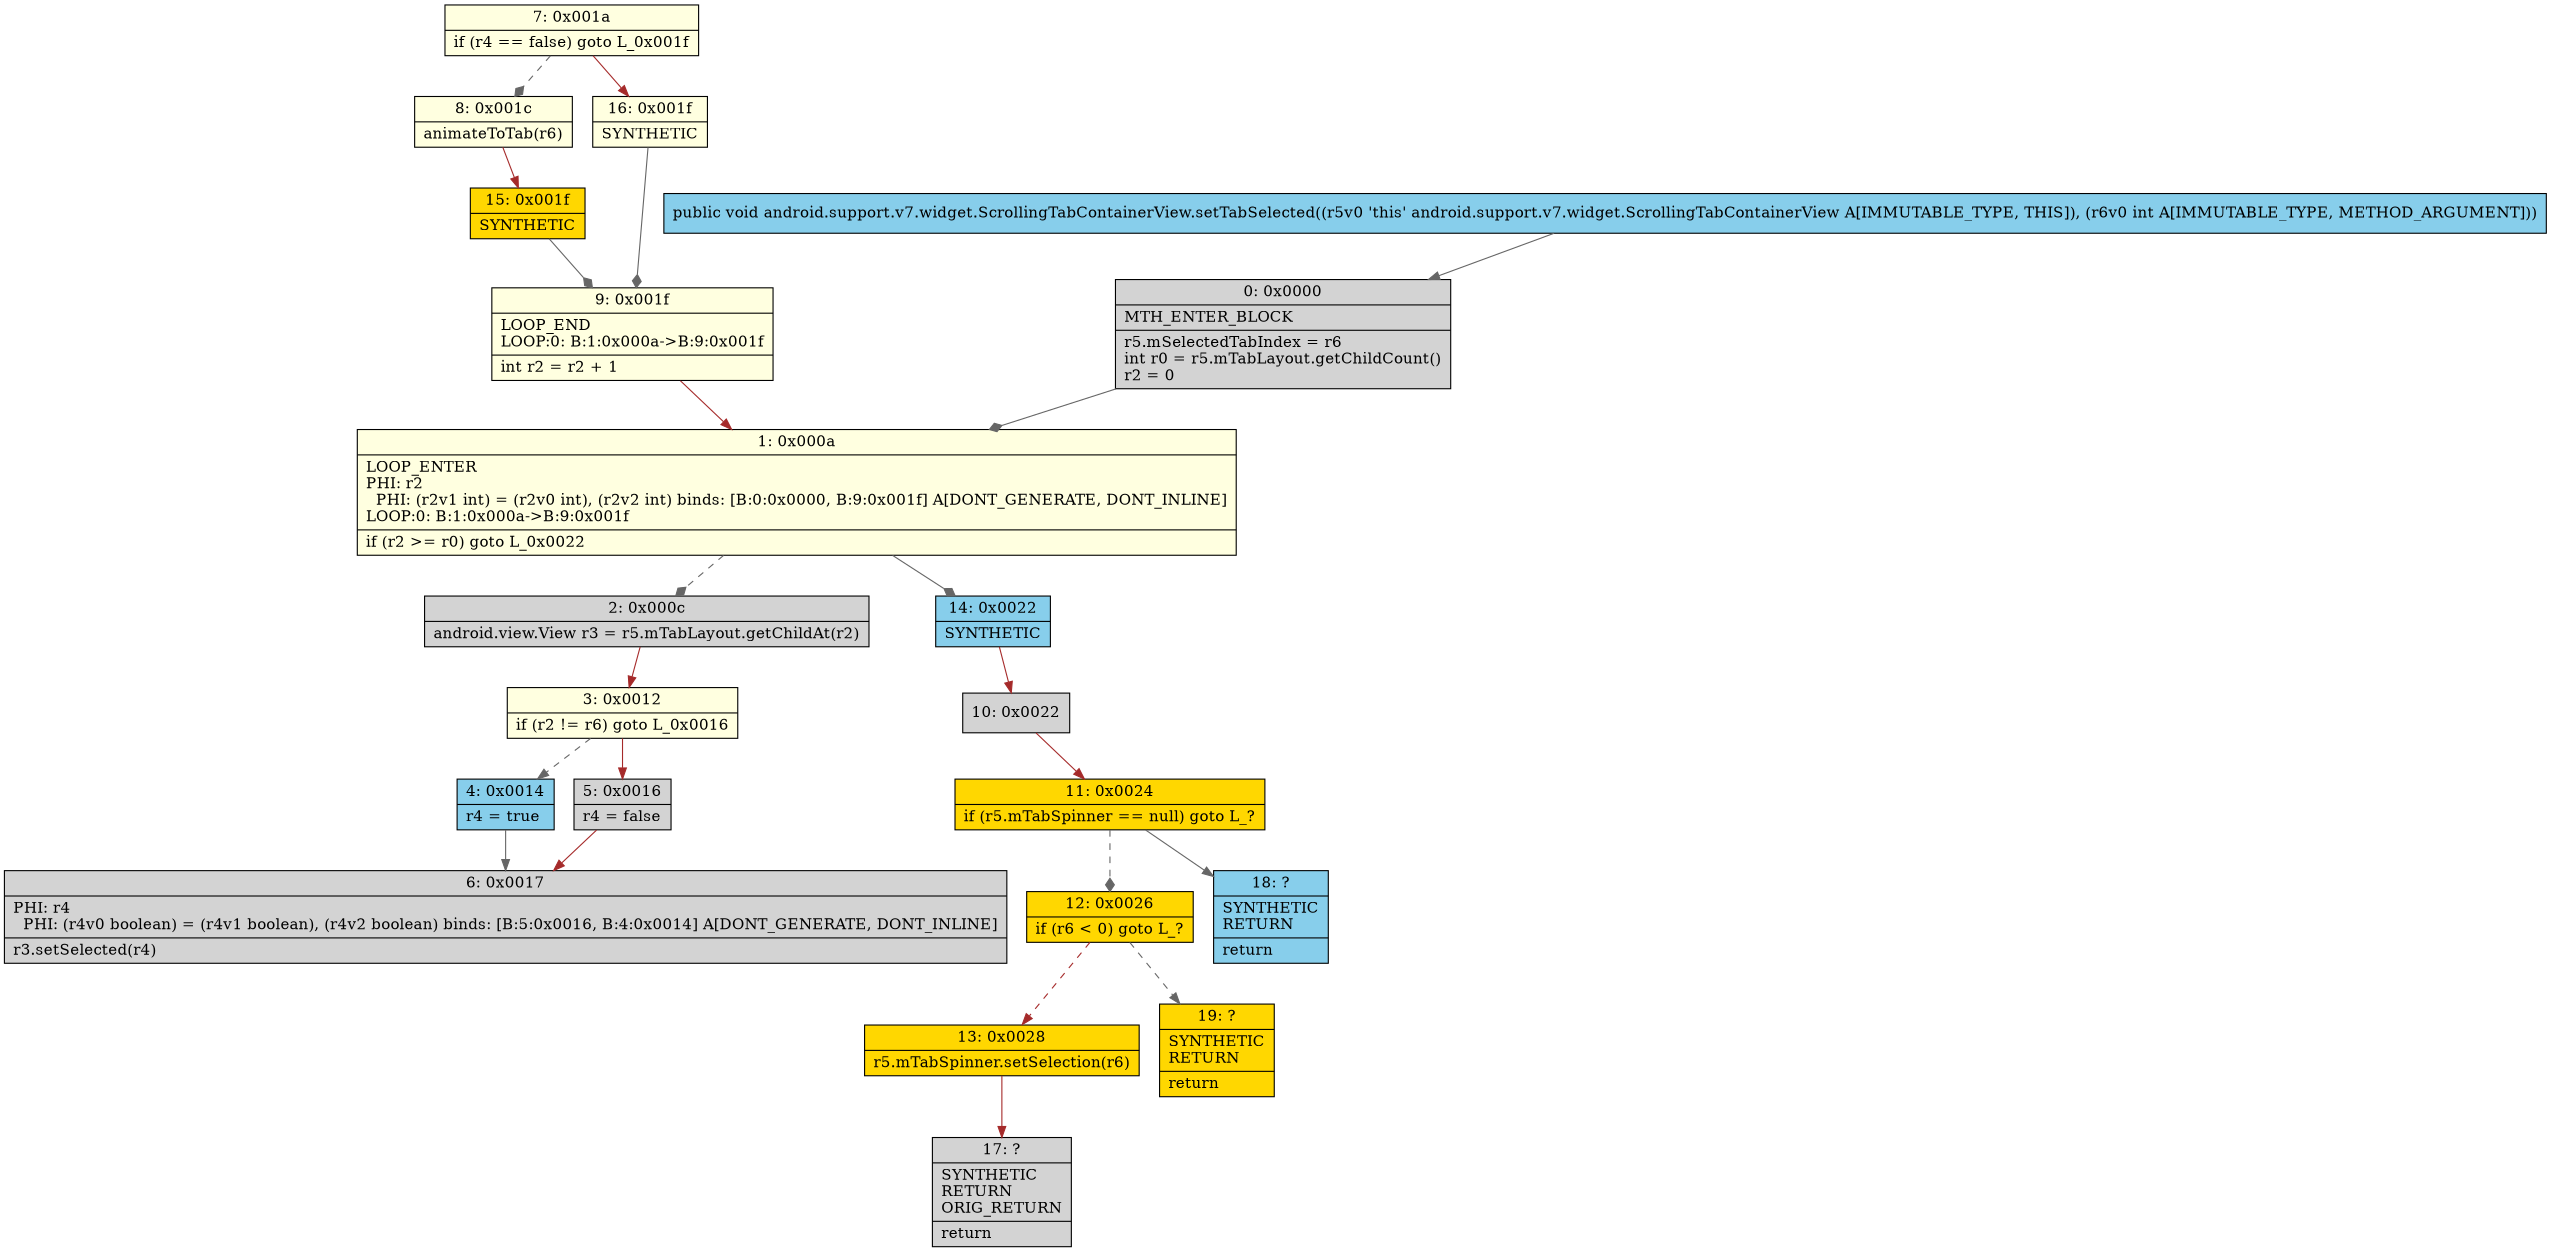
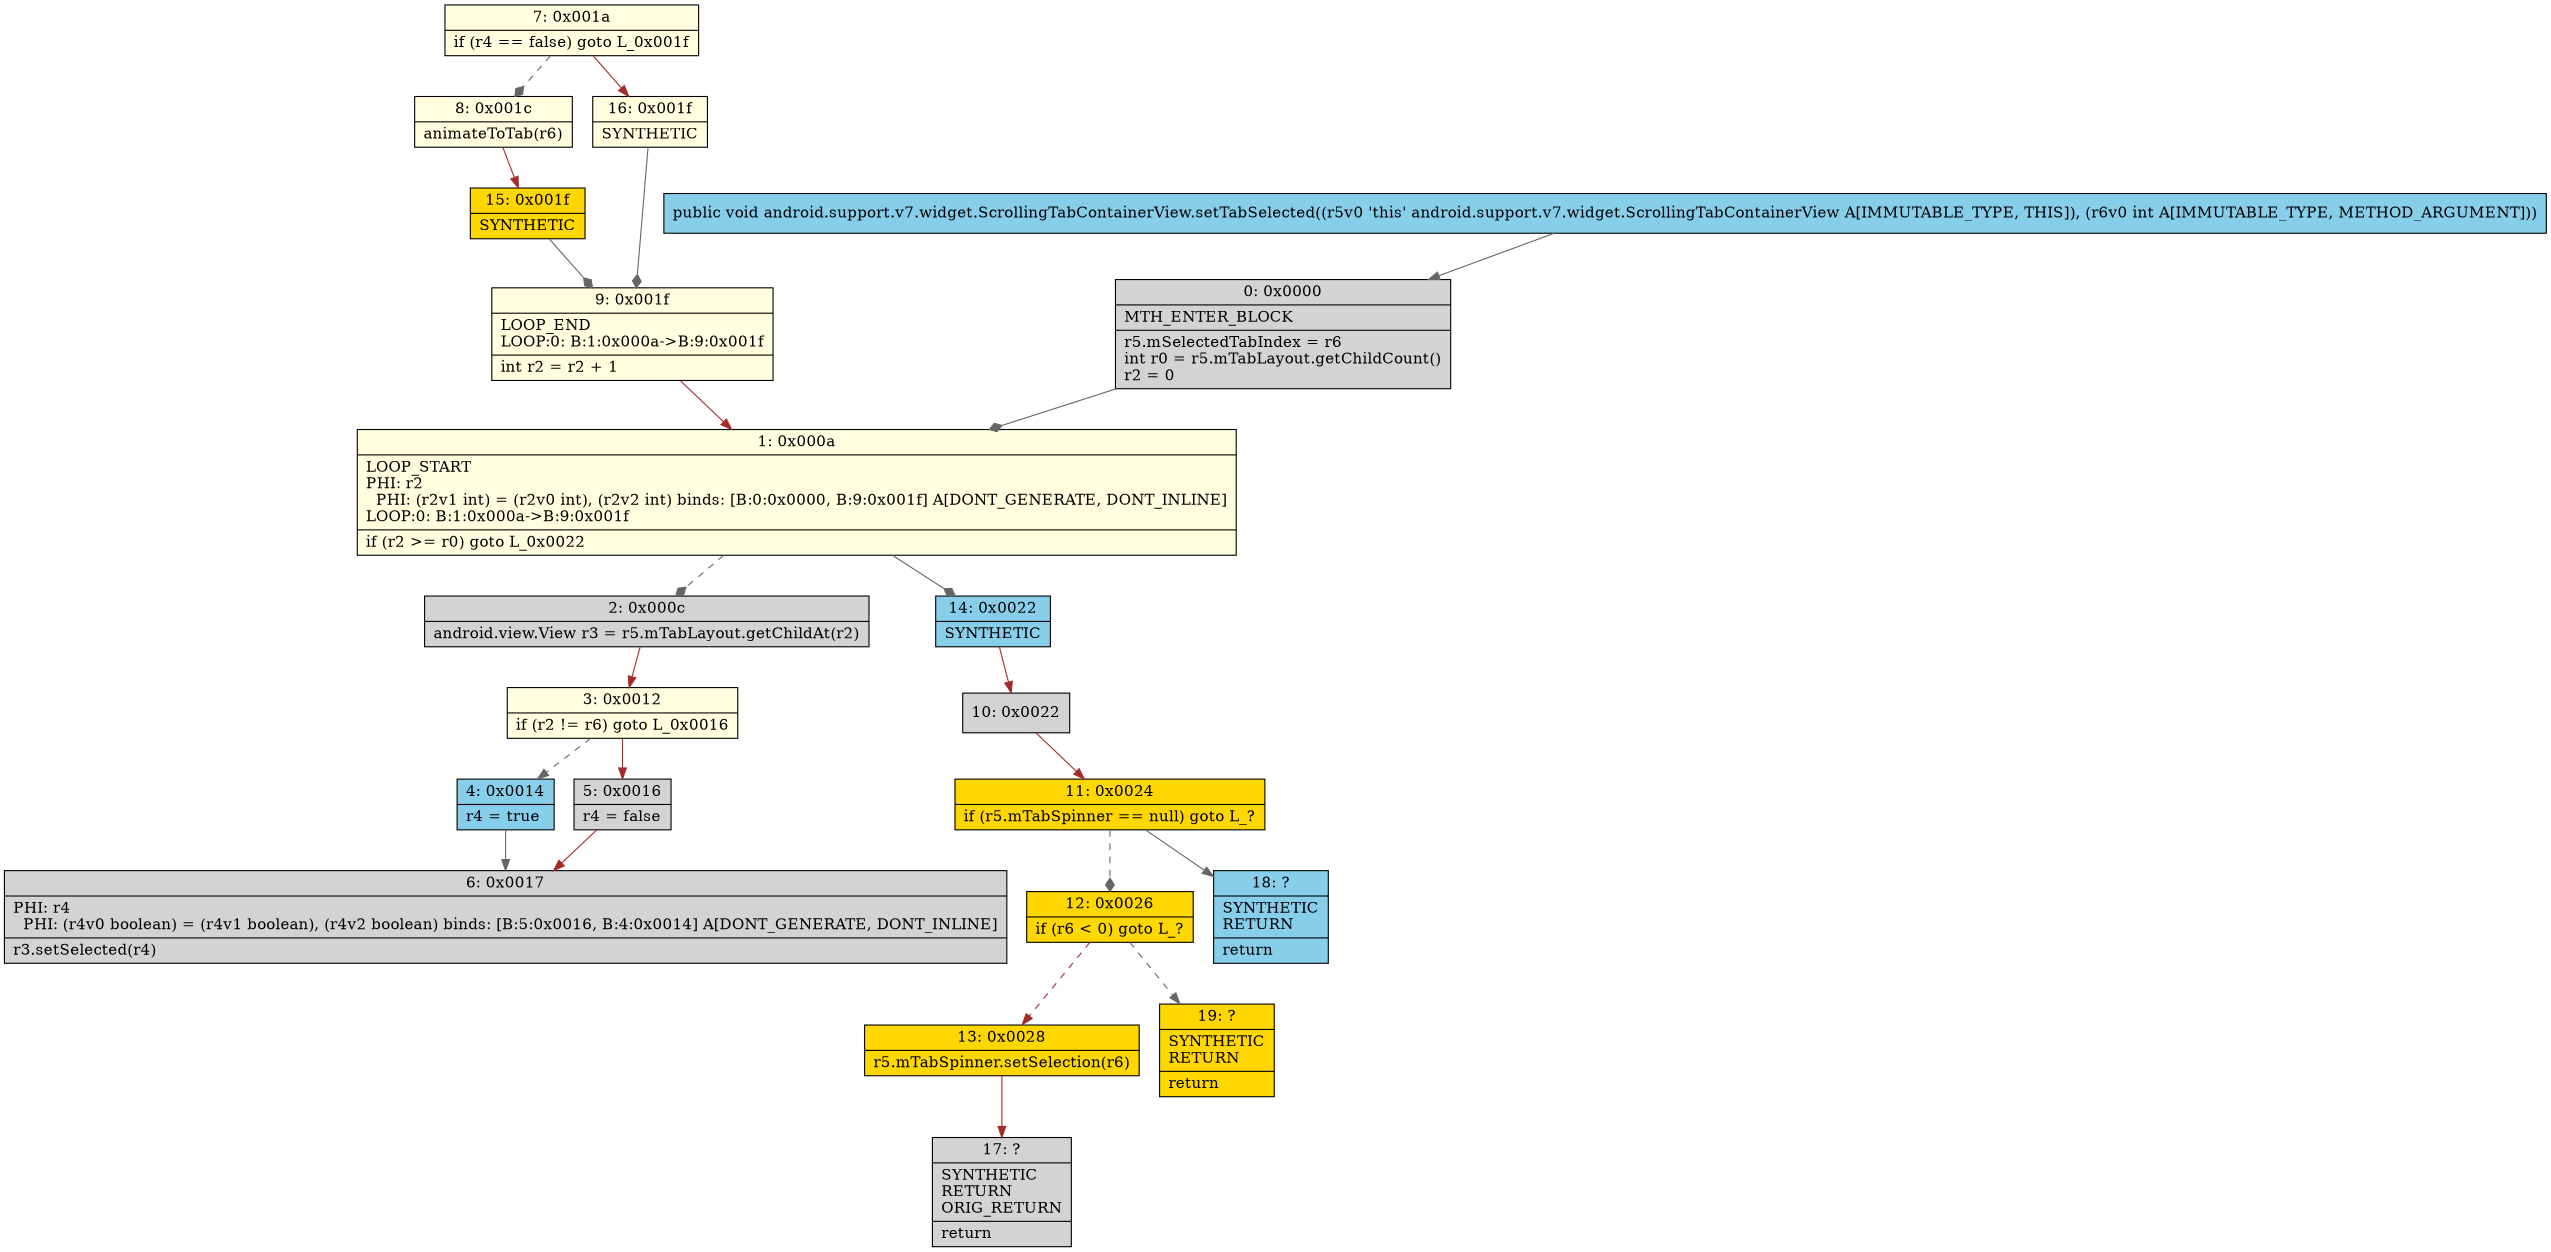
  digraph {
    node [fillcolor=lightgrey shape=record style=filled]
    edge [arrowhead=normal color=gray40]
    n1 [label="{0\:\ 0x0000|MTH_ENTER_BLOCK\l|r5.mSelectedTabIndex = r6\lint r0 = r5.mTabLayout.getChildCount()\lr2 = 0\l}"]
-   n2 [fillcolor=lightyellow label="{1\:\ 0x000a|LOOP_ENTER\lPHI: r2 \l  PHI: (r2v1 int) = (r2v0 int), (r2v2 int) binds: [B:0:0x0000, B:9:0x001f] A[DONT_GENERATE, DONT_INLINE]\lLOOP:0: B:1:0x000a\-\>B:9:0x001f\l|if (r2 \>= r0) goto L_0x0022\l}"]
+   n2 [fillcolor=lightyellow label="{1\:\ 0x000a|LOOP_START\lPHI: r2 \l  PHI: (r2v1 int) = (r2v0 int), (r2v2 int) binds: [B:0:0x0000, B:9:0x001f] A[DONT_GENERATE, DONT_INLINE]\lLOOP:0: B:1:0x000a\-\>B:9:0x001f\l|if (r2 \>= r0) goto L_0x0022\l}"]
    n3 [label="{2\:\ 0x000c|android.view.View r3 = r5.mTabLayout.getChildAt(r2)\l}"]
    n4 [fillcolor=skyblue label="{14\:\ 0x0022|SYNTHETIC\l}"]
    n5 [fillcolor=lightyellow label="{3\:\ 0x0012|if (r2 != r6) goto L_0x0016\l}"]
    n6 [label="{10\:\ 0x0022}"]
    n7 [fillcolor=skyblue label="{4\:\ 0x0014|r4 = true\l}"]
    n8 [label="{5\:\ 0x0016|r4 = false\l}"]
    n9 [label="{6\:\ 0x0017|PHI: r4 \l  PHI: (r4v0 boolean) = (r4v1 boolean), (r4v2 boolean) binds: [B:5:0x0016, B:4:0x0014] A[DONT_GENERATE, DONT_INLINE]\l|r3.setSelected(r4)\l}"]
    n10 [fillcolor=lightyellow label="{7\:\ 0x001a|if (r4 == false) goto L_0x001f\l}"]
    n11 [fillcolor=lightyellow label="{8\:\ 0x001c|animateToTab(r6)\l}"]
    n12 [fillcolor=lightyellow label="{16\:\ 0x001f|SYNTHETIC\l}"]
    n13 [fillcolor=gold label="{15\:\ 0x001f|SYNTHETIC\l}"]
    n14 [fillcolor=lightyellow label="{9\:\ 0x001f|LOOP_END\lLOOP:0: B:1:0x000a\-\>B:9:0x001f\l|int r2 = r2 + 1\l}"]
    n15 [fillcolor=gold label="{11\:\ 0x0024|if (r5.mTabSpinner == null) goto L_?\l}"]
    n16 [fillcolor=gold label="{12\:\ 0x0026|if (r6 \< 0) goto L_?\l}"]
    n17 [fillcolor=skyblue label="{18\:\ ?|SYNTHETIC\lRETURN\l|return\l}"]
    n18 [fillcolor=gold label="{13\:\ 0x0028|r5.mTabSpinner.setSelection(r6)\l}"]
    n19 [fillcolor=gold label="{19\:\ ?|SYNTHETIC\lRETURN\l|return\l}"]
    n20 [label="{17\:\ ?|SYNTHETIC\lRETURN\lORIG_RETURN\l|return\l}"]
    n21 [fillcolor=skyblue label="{public void android.support.v7.widget.ScrollingTabContainerView.setTabSelected((r5v0 'this' android.support.v7.widget.ScrollingTabContainerView A[IMMUTABLE_TYPE, THIS]), (r6v0 int A[IMMUTABLE_TYPE, METHOD_ARGUMENT])) }"]
    n1 -> n2 [arrowhead=diamond]
    n2 -> n3 [arrowhead=diamond style=dashed]
    n2 -> n4 [arrowhead=diamond]
    n3 -> n5 [color=brown]
    n4 -> n6 [color=brown]
    n5 -> n7 [style=dashed]
    n5 -> n8 [color=brown]
    n6 -> n15 [color=brown]
    n7 -> n9
    n8 -> n9 [color=brown]
    n10 -> n11 [arrowhead=diamond style=dashed]
    n10 -> n12 [color=brown]
    n11 -> n13 [color=brown]
    n12 -> n14 [arrowhead=diamond]
    n13 -> n14 [arrowhead=diamond]
    n14 -> n2 [color=brown]
    n15 -> n16 [arrowhead=diamond style=dashed]
    n15 -> n17
    n16 -> n18 [color=brown style=dashed]
    n16 -> n19 [style=dashed]
    n18 -> n20 [color=brown]
    n21 -> n1
  }
